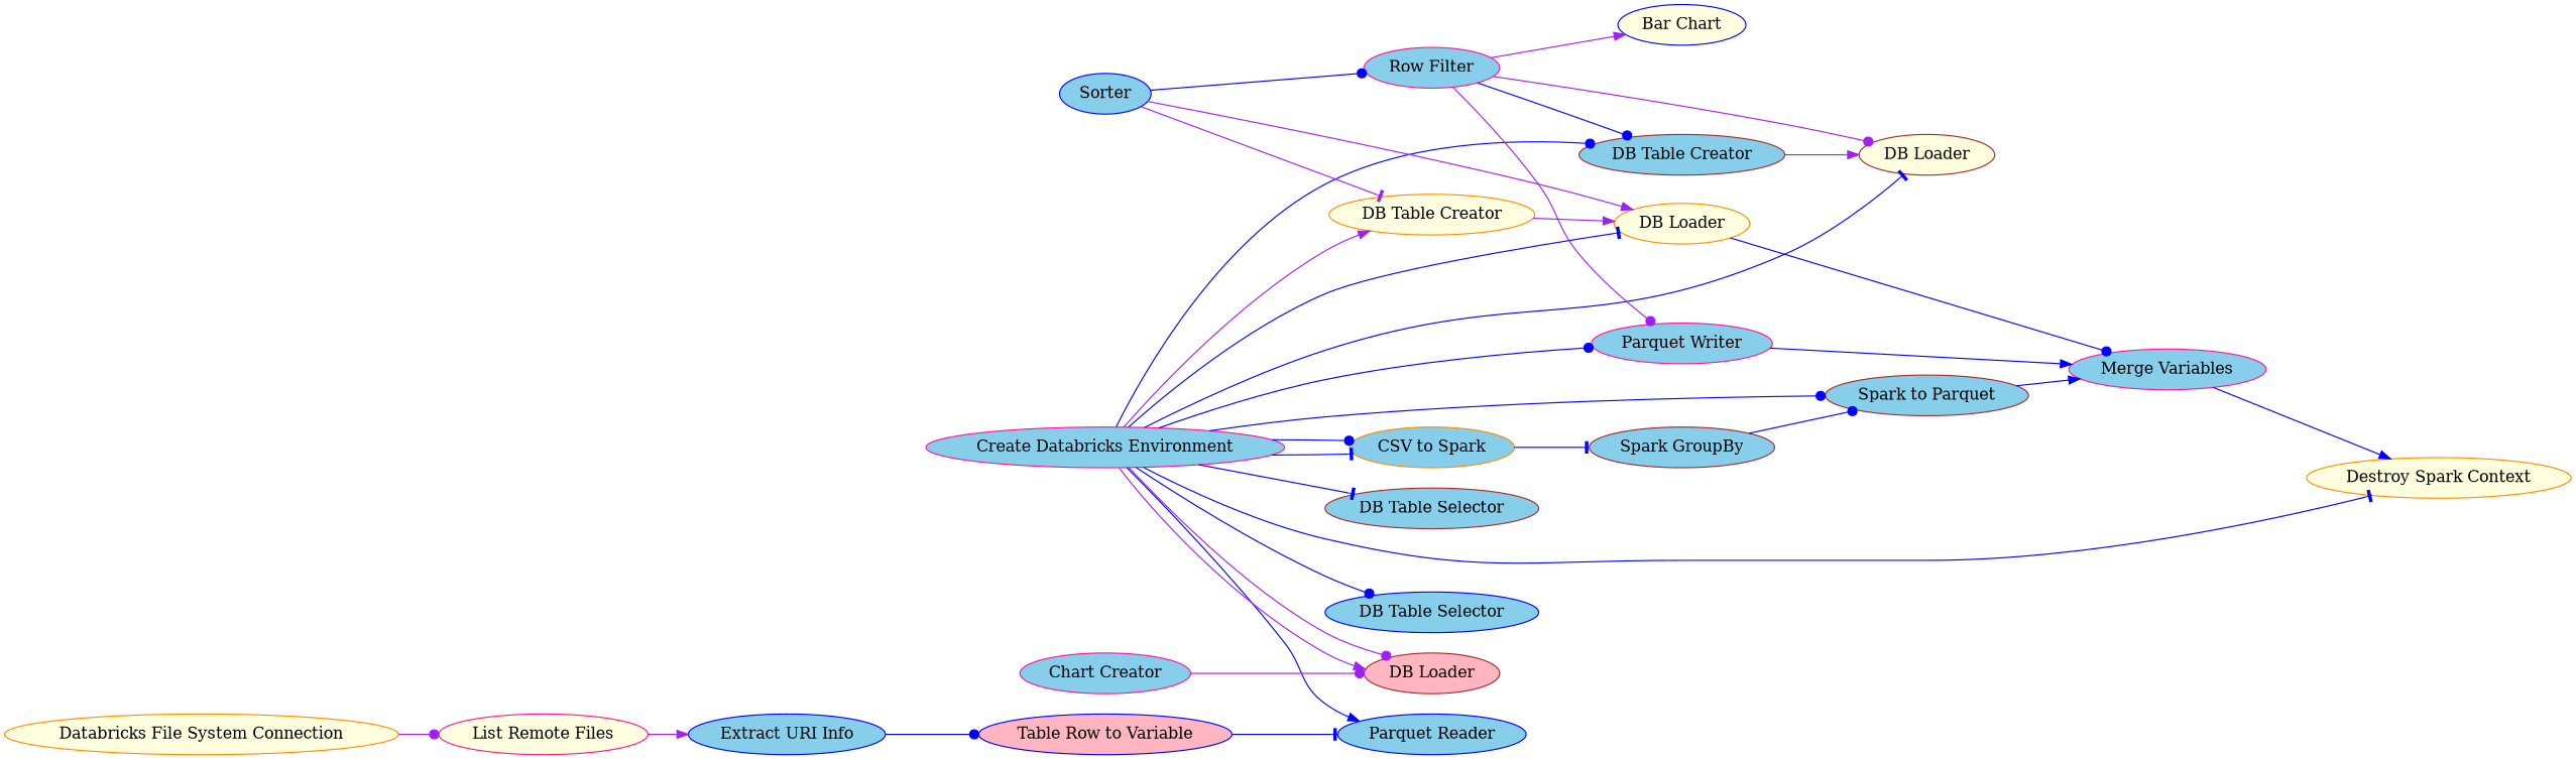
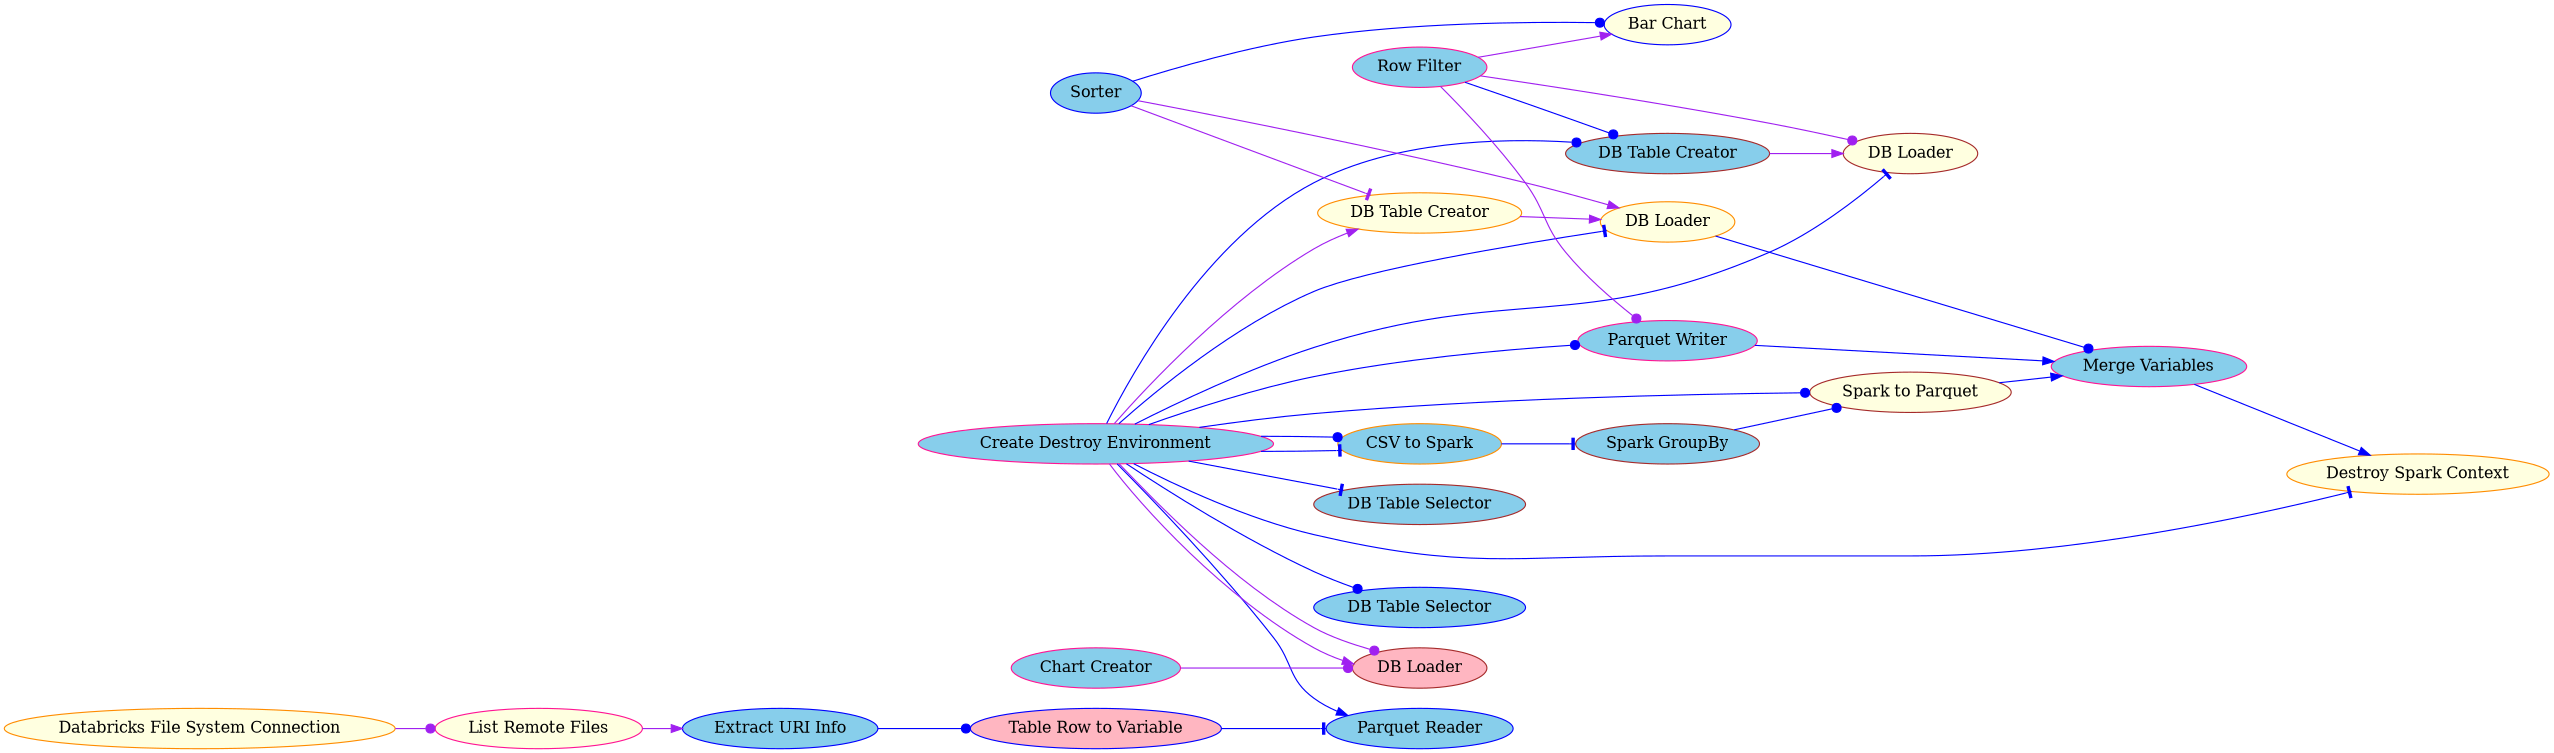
  digraph {
    rankdir=LR
    node [color=deeppink fillcolor=skyblue style=filled]
    edge [arrowhead=dot color=blue]
-   n1 [label="Create Databricks Environment"]
+   n1 [label="Create Destroy Environment"]
    n2 [color=darkorange fillcolor=lightyellow label="DB Loader"]
    n3 [color=brown label="DB Table Selector"]
    n4 [color=blue label="Parquet Reader"]
-   n5 [color=brown label="Spark to Parquet"]
+   n5 [color=brown fillcolor=lightyellow label="Spark to Parquet"]
    n6 [label="Parquet Writer"]
    n7 [color=darkorange label="CSV to Spark"]
    n8 [color=darkorange fillcolor=lightyellow label="Destroy Spark Context"]
    n9 [color=darkorange fillcolor=lightyellow label="DB Table Creator"]
    n10 [color=brown label="DB Table Creator"]
    n11 [color=brown fillcolor=lightyellow label="DB Loader"]
    n12 [color=blue label="DB Table Selector"]
    n13 [color=brown fillcolor=lightpink label="DB Loader"]
    n14 [label="Merge Variables"]
    n15 [color=brown label="Spark GroupBy"]
    n16 [color=darkorange fillcolor=lightyellow label="Databricks File System Connection"]
    n17 [fillcolor=lightyellow label="List Remote Files"]
    n18 [color=blue label="Extract URI Info"]
    n19 [color=blue fillcolor=lightpink label="Table Row to Variable"]
    n20 [color=blue label=Sorter]
    n21 [label="Row Filter"]
    n22 [color=blue fillcolor=lightyellow label="Bar Chart"]
    n23 [label="Chart Creator"]
    n1 -> n2 [arrowhead=tee]
    n1 -> n3 [arrowhead=tee]
    n1 -> n4 [arrowhead=normal]
    n1 -> n5
    n1 -> n6
    n1 -> n7 [arrowhead=tee]
    n1 -> n7
    n1 -> n8 [arrowhead=tee]
    n1 -> n9 [arrowhead=normal color=purple]
    n1 -> n10
    n1 -> n11 [arrowhead=tee]
    n1 -> n12
    n1 -> n13 [arrowhead=normal color=purple]
    n1 -> n13 [color=purple]
    n2 -> n14
    n5 -> n14 [arrowhead=normal]
    n6 -> n14 [arrowhead=normal]
    n7 -> n15 [arrowhead=tee]
    n9 -> n2 [arrowhead=normal color=purple]
    n10 -> n11 [arrowhead=normal color=purple]
    n14 -> n8 [arrowhead=normal]
    n15 -> n5
    n16 -> n17 [color=purple]
    n17 -> n18 [arrowhead=normal color=purple]
    n18 -> n19
    n19 -> n4 [arrowhead=tee]
    n20 -> n2 [arrowhead=normal color=purple]
    n20 -> n9 [arrowhead=tee color=purple]
-   n20 -> n21
+   n20 -> n22
    n21 -> n6 [color=purple]
    n21 -> n10
    n21 -> n11 [color=purple]
    n21 -> n22 [arrowhead=normal color=purple]
    n23 -> n13 [color=purple]
  }
